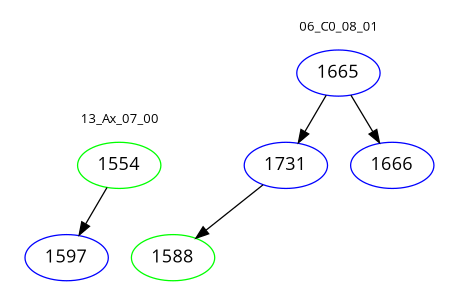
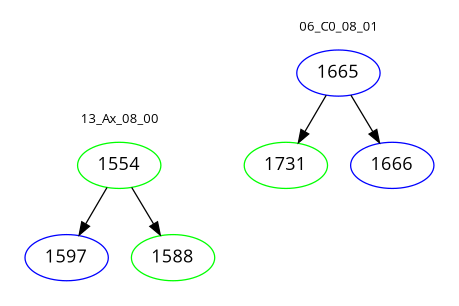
  digraph {
    fontname="Open Sans"
    node [color=blue fontname="Open Sans"]
    edge [color=black fontname="Open Sans"]
    n1 [color=green label=1554]
    n2 [label=1597]
    n3 [color=green label=1588]
    n4 [label=1665]
-   n5 [label=1731]
+   n5 [color=green label=1731]
    n6 [label=1666]
    subgraph cluster_1 {
      color=white
      fontsize=10
-     label="13_Ax_07_00"
+     label="13_Ax_08_00"
      n1
      n2
      n3
    }
    subgraph cluster_2 {
      color=white
      fontsize=10
      label="06_C0_08_01"
      n4
      n5
      n6
    }
    n1 -> n2
-   n5 -> n3
+   n1 -> n3
    n4 -> n5
    n4 -> n6
  }
